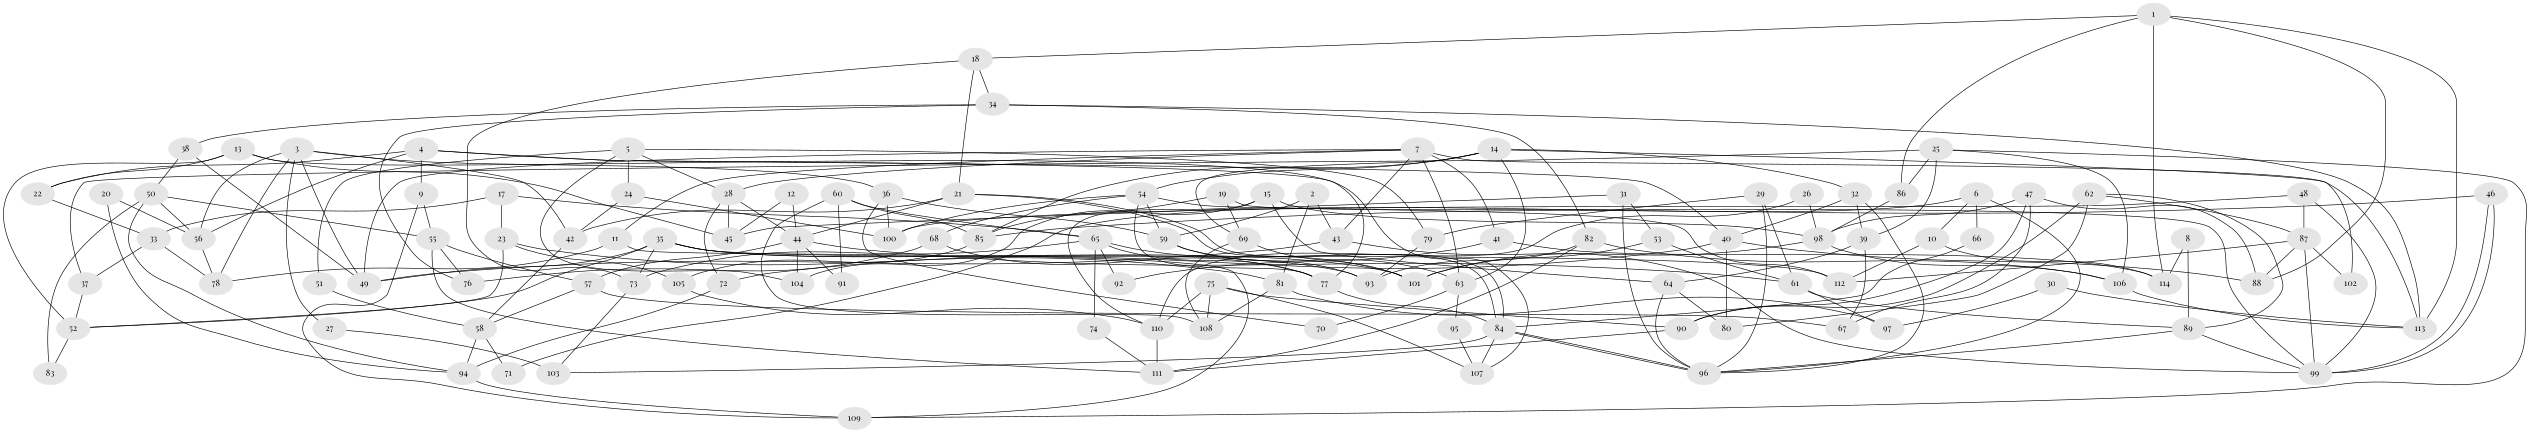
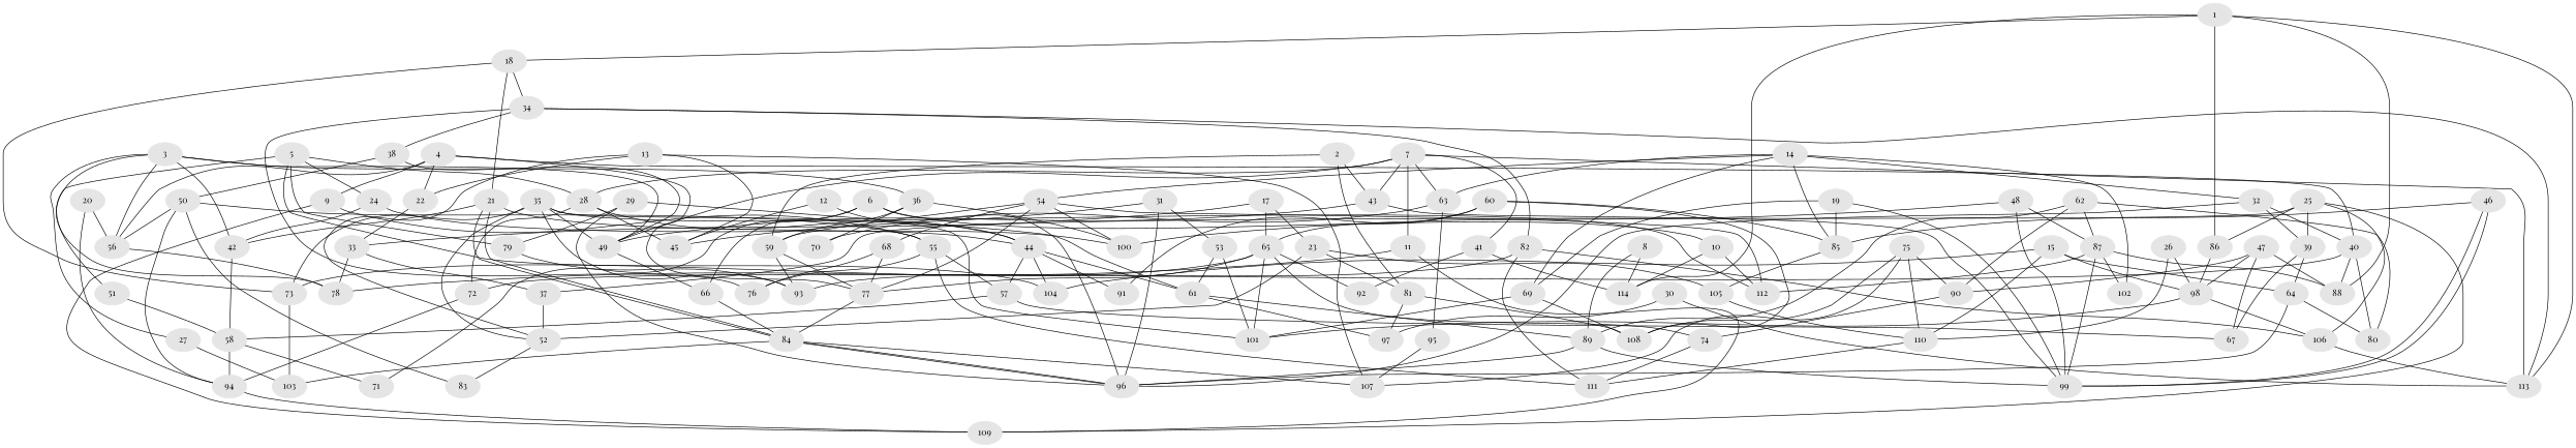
  graph {
    fontname="Playfair Display"
    node [color=gray90 fontname="Playfair Display" style=filled]
    edge [fontname="Playfair Display"]
    1
    18
    86
    88
    113
    114
    21
    34
    73
    98
    2
    43
    59
    81
    49
    99
    63
    93
    97
    108
    3
    27
    36
    42
    56
    78
    103
    100
    70
    58
    66
    4
    9
    22
    40
    77
    55
    109
    33
    72
    80
    84
    5
    24
    28
    51
    79
    104
    44
    45
    6
    10
    71
    96
    112
    7
    11
    41
    92
    95
    8
    89
    76
    57
    111
    12
    61
    91
    13
    52
    107
    83
    14
    32
    54
    69
    85
    102
    39
    68
    101
    105
    15
    64
    110
    106
    25
    37
    17
    23
    65
    74
    38
    82
    19
    20
    94
    67
    26
    29
    30
    31
    53
    50
    35
    46
    47
    90
    48
    87
    60
    62
    75
    1 -- 18
    1 -- 86
    1 -- 88
    1 -- 113
    1 -- 114
    18 -- 21
    18 -- 34
    18 -- 73
    86 -- 98
    21 -- 42
    21 -- 84
    21 -- 84
    21 -- 44
    34 -- 113
    34 -- 76
    34 -- 38
    34 -- 82
    73 -- 103
    98 -- 101
    98 -- 106
    2 -- 43
    2 -- 59
    2 -- 81
    43 -- 49
    43 -- 99
-   59 -- 63
+   59 -- 77
    59 -- 93
    81 -- 97
    81 -- 108
+   49 -- 66
    63 -- 70
    63 -- 95
    3 -- 49
    3 -- 27
    3 -- 36
    3 -- 42
    3 -- 56
    3 -- 78
    27 -- 103
    36 -- 59
    36 -- 100
    36 -- 70
    42 -- 58
    56 -- 78
    58 -- 71
    58 -- 94
    66 -- 84
    4 -- 56
    4 -- 9
    4 -- 22
    4 -- 40
    4 -- 77
    9 -- 55
    9 -- 109
    22 -- 33
    40 -- 88
    40 -- 72
    40 -- 80
    77 -- 84
    55 -- 76
    55 -- 57
    55 -- 111
    33 -- 78
    33 -- 37
    72 -- 94
    84 -- 103
    84 -- 96
    84 -- 96
    84 -- 107
    5 -- 24
    5 -- 28
    5 -- 51
    5 -- 79
    5 -- 104
    24 -- 42
    24 -- 100
    28 -- 72
    28 -- 44
    28 -- 45
    51 -- 58
    79 -- 93
    44 -- 104
    44 -- 57
    44 -- 61
    44 -- 91
    6 -- 66
    6 -- 10
    6 -- 71
    6 -- 96
    10 -- 114
    10 -- 112
    7 -- 113
    7 -- 43
    7 -- 49
    7 -- 63
    7 -- 28
    7 -- 11
    7 -- 41
    11 -- 78
    11 -- 109
    41 -- 114
    41 -- 92
    95 -- 107
    8 -- 114
    8 -- 89
    89 -- 99
    89 -- 96
    57 -- 58
    57 -- 67
    12 -- 44
    12 -- 45
    61 -- 97
    61 -- 89
    13 -- 22
    13 -- 45
    13 -- 52
    13 -- 107
    52 -- 83
    14 -- 63
    14 -- 32
    14 -- 54
    14 -- 69
    14 -- 85
    14 -- 102
    32 -- 40
    32 -- 96
    32 -- 39
    54 -- 59
    54 -- 100
    54 -- 77
    54 -- 112
    54 -- 68
    69 -- 108
    69 -- 101
    85 -- 105
    39 -- 64
    39 -- 67
    68 -- 77
    68 -- 76
    105 -- 110
    15 -- 98
    15 -- 104
    15 -- 64
    15 -- 110
    64 -- 80
    64 -- 96
    110 -- 111
    106 -- 113
    25 -- 86
    25 -- 109
    25 -- 39
    25 -- 106
    25 -- 37
    37 -- 52
    17 -- 33
    17 -- 23
    17 -- 65
    23 -- 81
    23 -- 52
    23 -- 105
    65 -- 73
    65 -- 77
    65 -- 92
    65 -- 101
    65 -- 74
    74 -- 111
    38 -- 49
    38 -- 50
    82 -- 93
    82 -- 111
    82 -- 106
    19 -- 99
    19 -- 69
    19 -- 85
    20 -- 56
    20 -- 94
    94 -- 109
    26 -- 98
    26 -- 110
    29 -- 79
    29 -- 96
    29 -- 61
    30 -- 113
    30 -- 97
    31 -- 45
    31 -- 96
    31 -- 53
    53 -- 61
    53 -- 101
    50 -- 56
    50 -- 55
    50 -- 83
    50 -- 94
    35 -- 73
    35 -- 49
    35 -- 93
    35 -- 112
    35 -- 52
    35 -- 101
    46 -- 99
    46 -- 99
    46 -- 85
    47 -- 88
    47 -- 98
    47 -- 67
    47 -- 90
-   90 -- 111
+   90 -- 74
    48 -- 99
    48 -- 100
    48 -- 87
    87 -- 88
    87 -- 99
    87 -- 112
    87 -- 102
    60 -- 108
    60 -- 91
    60 -- 85
    60 -- 65
    62 -- 80
    62 -- 89
    62 -- 90
    62 -- 87
    75 -- 108
    75 -- 107
    75 -- 110
    75 -- 90
  }
